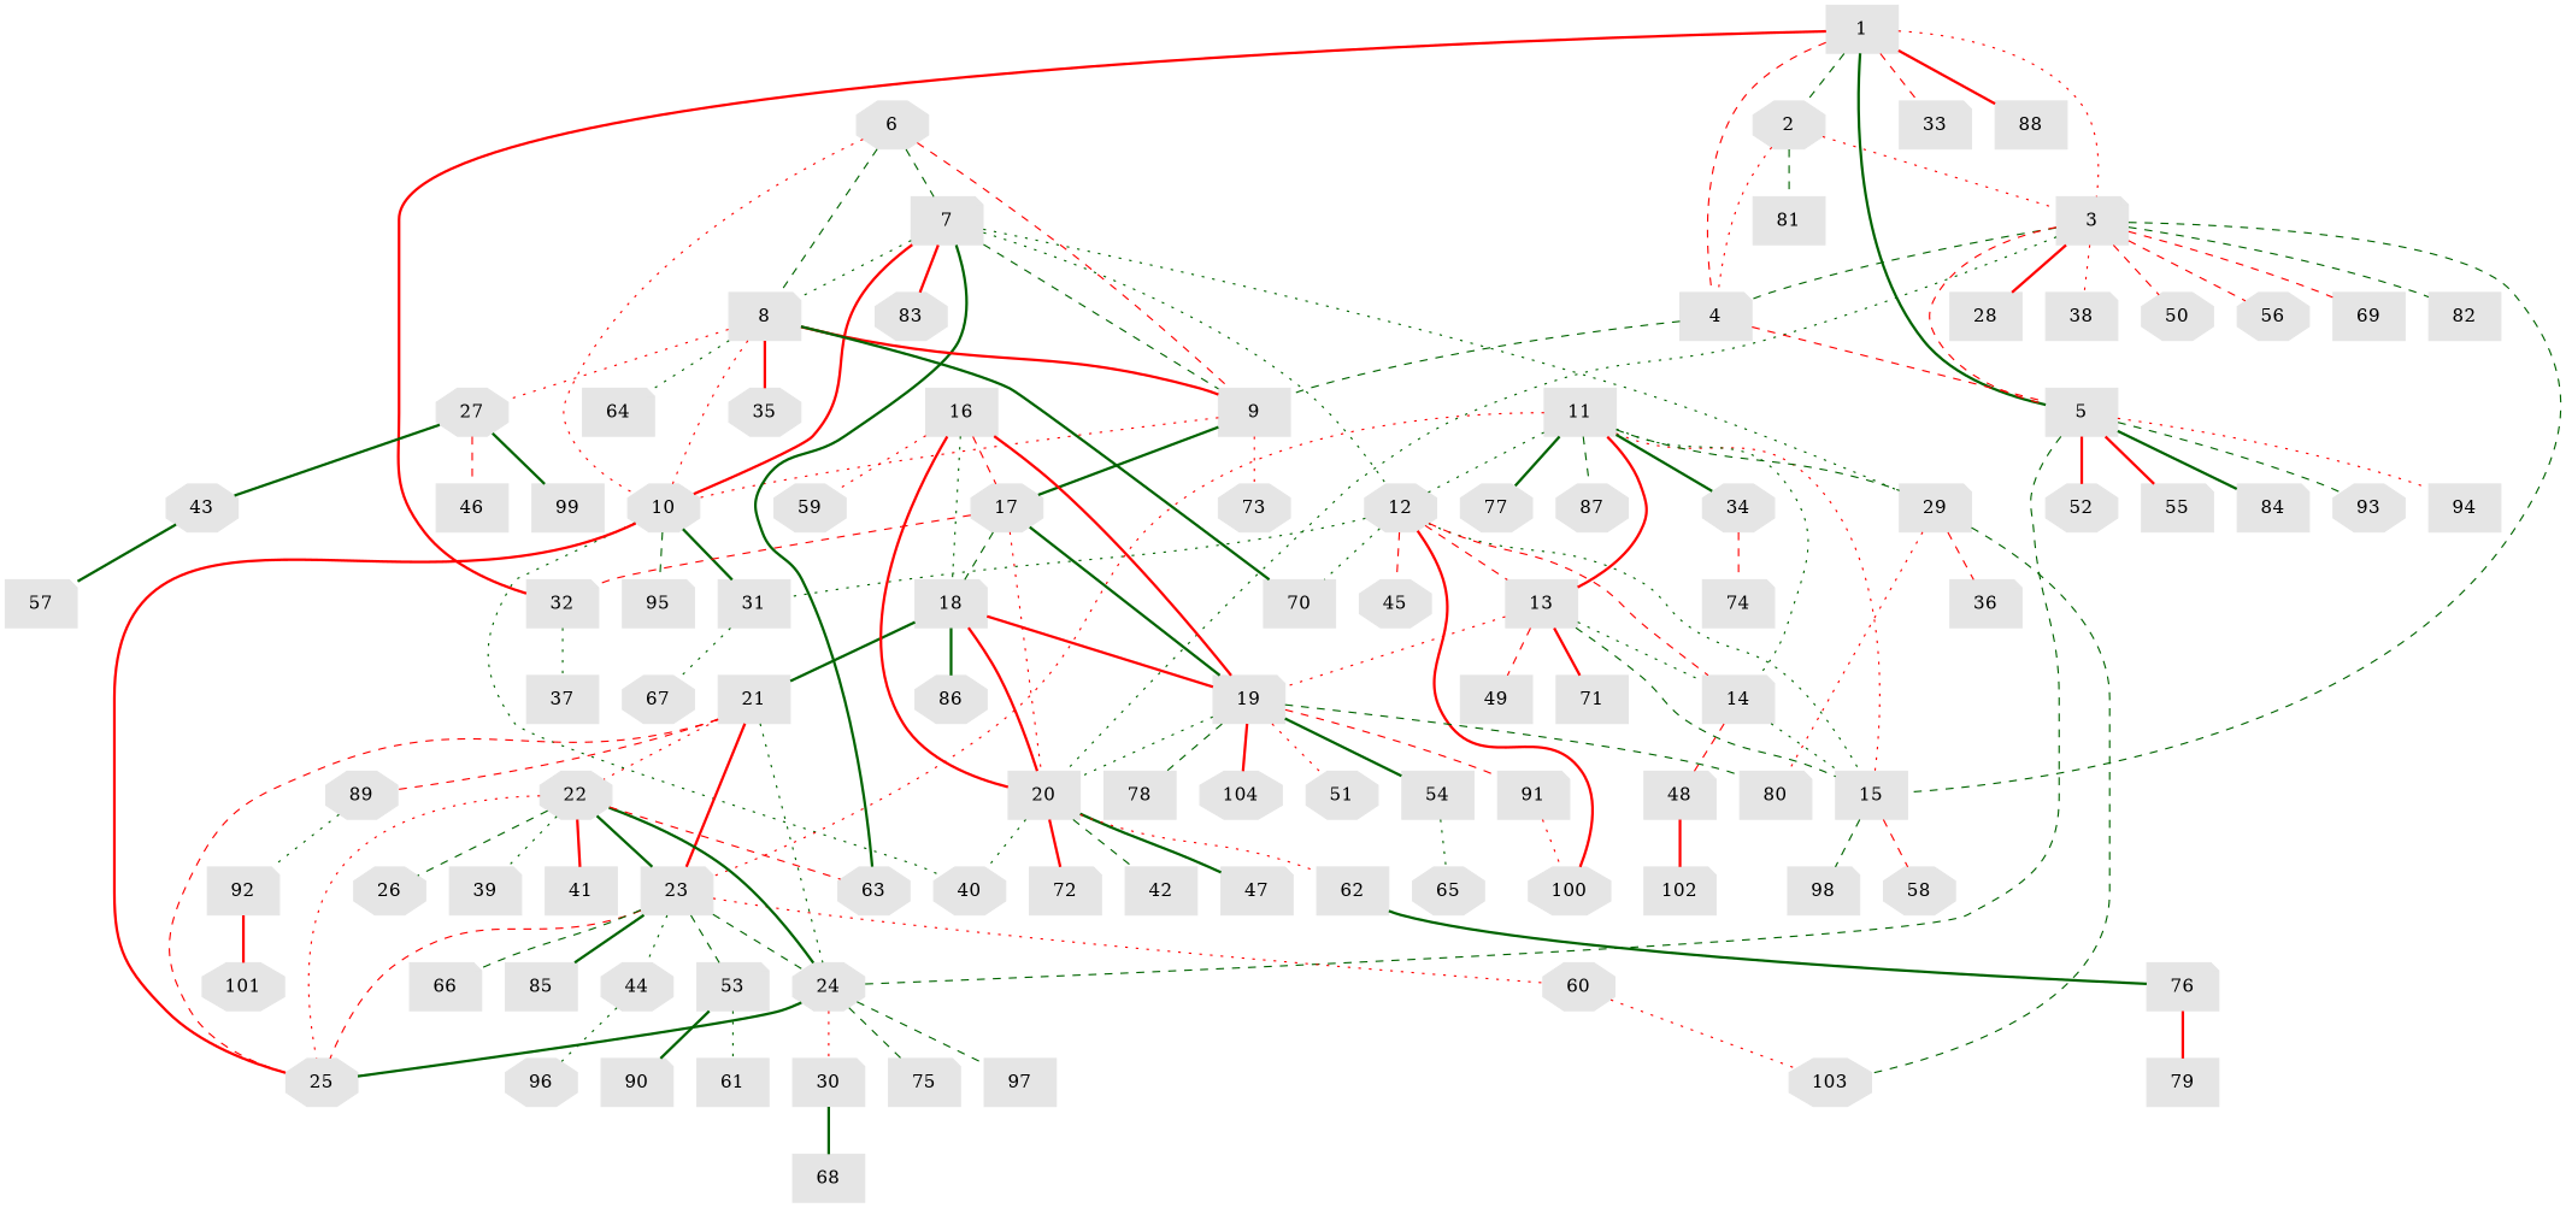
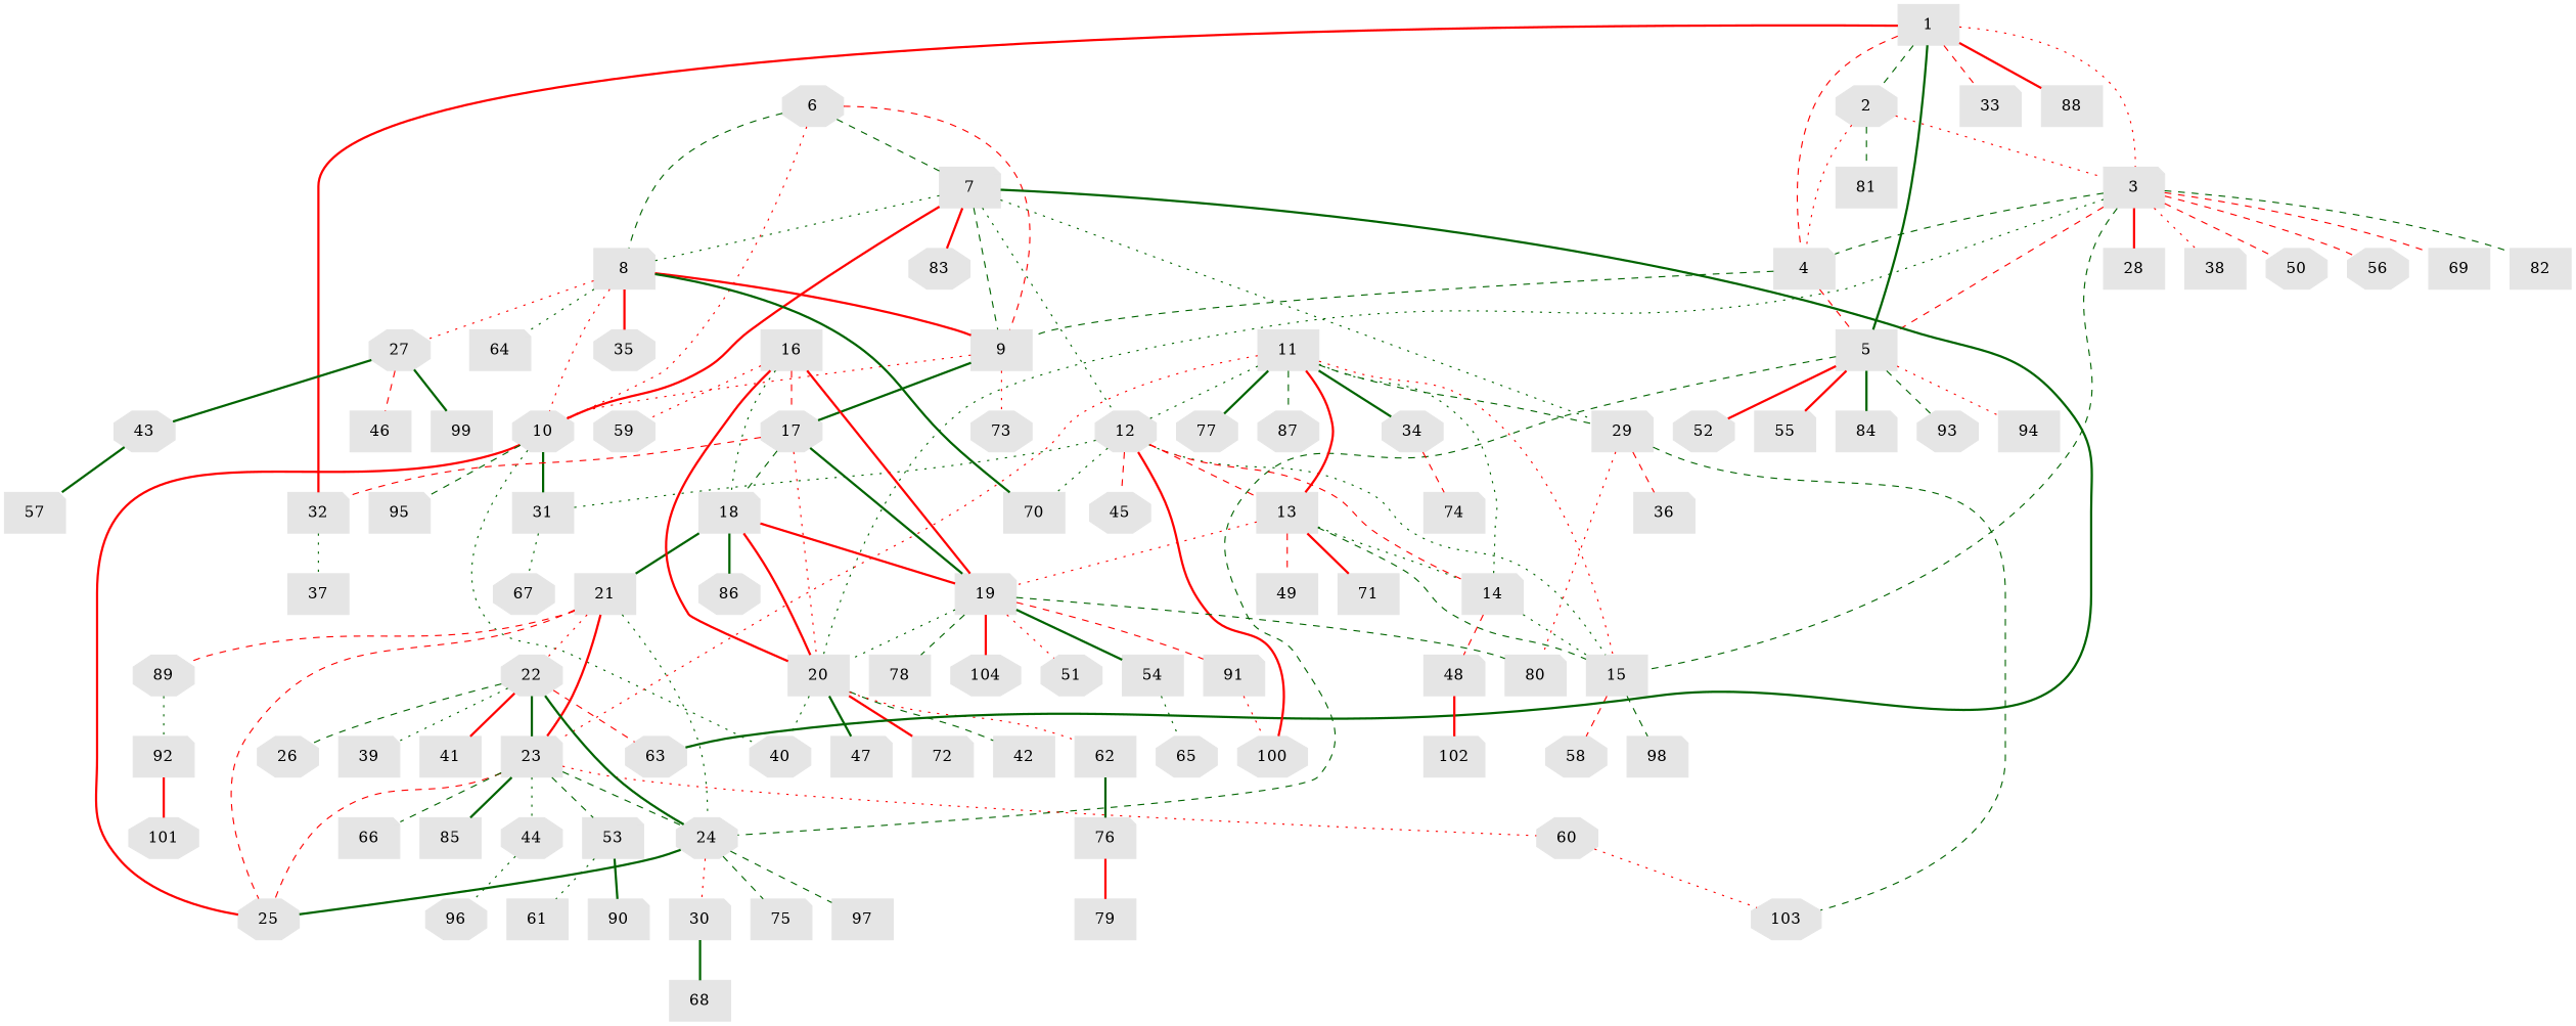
  graph {
    fontname="DejaVu Serif"
    node [color=gray90 fontname="DejaVu Serif" shape=octagon style=filled]
    edge [color=darkgreen fontname="DejaVu Serif" style=dashed]
    1 [shape=box]
    2
    3 [shape=note]
    4 [shape=note]
    5 [shape=box]
    32 [shape=note]
    33 [shape=note]
    88 [shape=box]
    81 [shape=box]
    15 [shape=box]
    20 [shape=box]
    28 [shape=box]
    38 [shape=note]
    50
    56
    69 [shape=box]
    82 [shape=box]
    9 [shape=box]
    24
    52
    55 [shape=note]
    84 [shape=note]
    93
    94 [shape=box]
    37 [shape=box]
    58
    98 [shape=note]
    40
    42 [shape=box]
    47 [shape=note]
    62 [shape=box]
    72 [shape=note]
    10
    17
    73
    25
    30 [shape=note]
    75 [shape=note]
    97 [shape=box]
    6
    7 [shape=note]
    8 [shape=note]
    12
    29 [shape=note]
    63
    83
    27
    35
    64 [shape=note]
    70 [shape=box]
    31 [shape=box]
    95 [shape=note]
    13 [shape=box]
    14 [shape=note]
    45
    100
    80 [shape=note]
    36 [shape=note]
    103
    43
    46 [shape=box]
    99 [shape=box]
    19 [shape=note]
    18 [shape=note]
    67
    11 [shape=box]
    23 [shape=note]
    34
    77
    87
    49 [shape=box]
    71 [shape=box]
    48 [shape=note]
    44
    53 [shape=note]
    60
    66 [shape=note]
    85 [shape=box]
    74 [shape=note]
    51
    54 [shape=box]
    78 [shape=box]
    91 [shape=note]
    104
    102 [shape=note]
    16 [shape=box]
    59
    21 [shape=box]
    86
    22
    89
    65
    76 [shape=note]
    26
    39 [shape=note]
    41 [shape=box]
    92 [shape=note]
    96
    61 [shape=box]
    90 [shape=note]
    68 [shape=box]
    57 [shape=note]
    79 [shape=box]
    101
    1 -- 2
    1 -- 3 [color=red style=dotted]
    1 -- 4 [color=red]
    1 -- 5 [style=bold]
    1 -- 32 [color=red style=bold]
    1 -- 33 [color=red]
    1 -- 88 [color=red style=bold]
    2 -- 3 [color=red style=dotted]
    2 -- 4 [color=red style=dotted]
    2 -- 81
    3 -- 4
    3 -- 5 [color=red]
    3 -- 15
    3 -- 20 [style=dotted]
    3 -- 28 [color=red style=bold]
    3 -- 38 [color=red style=dotted]
    3 -- 50 [color=red]
    3 -- 56 [color=red]
    3 -- 69 [color=red]
    3 -- 82
    4 -- 5 [color=red]
    4 -- 9
    5 -- 24
    5 -- 52 [color=red style=bold]
    5 -- 55 [color=red style=bold]
    5 -- 84 [style=bold]
    5 -- 93
    5 -- 94 [color=red style=dotted]
    32 -- 37 [style=dotted]
    15 -- 58 [color=red]
    15 -- 98
    20 -- 40 [style=dotted]
    20 -- 42
    20 -- 47 [style=bold]
    20 -- 62 [color=red style=dotted]
    20 -- 72 [color=red style=bold]
    9 -- 10 [color=red style=dotted]
    9 -- 17 [style=bold]
    9 -- 73 [color=red style=dotted]
    24 -- 25 [style=bold]
    24 -- 30 [color=red style=dotted]
    24 -- 75
    24 -- 97
    62 -- 76 [style=bold]
    10 -- 40 [style=dotted]
    10 -- 25 [color=red style=bold]
    10 -- 31 [style=bold]
    10 -- 95
    17 -- 32 [color=red]
    17 -- 20 [color=red style=dotted]
    17 -- 19 [style=bold]
    17 -- 18
    30 -- 68 [style=bold]
    6 -- 9 [color=red]
    6 -- 10 [color=red style=dotted]
    6 -- 7
    6 -- 8
    7 -- 9
    7 -- 10 [color=red style=bold]
    7 -- 8 [style=dotted]
    7 -- 12 [style=dotted]
    7 -- 29 [style=dotted]
    7 -- 63 [style=bold]
    7 -- 83 [color=red style=bold]
    8 -- 9 [color=red style=bold]
    8 -- 10 [color=red style=dotted]
    8 -- 27 [color=red style=dotted]
    8 -- 35 [color=red style=bold]
    8 -- 64 [style=dotted]
    8 -- 70 [style=bold]
    12 -- 15 [style=dotted]
    12 -- 70 [style=dotted]
    12 -- 31 [style=dotted]
    12 -- 13 [color=red]
    12 -- 14 [color=red]
    12 -- 45 [color=red]
    12 -- 100 [color=red style=bold]
    29 -- 80 [color=red style=dotted]
    29 -- 36 [color=red]
    29 -- 103
    27 -- 43 [style=bold]
    27 -- 46 [color=red]
    27 -- 99 [style=bold]
    31 -- 67 [style=dotted]
    13 -- 15
    13 -- 14 [style=dotted]
    13 -- 19 [color=red style=dotted]
    13 -- 49 [color=red]
    13 -- 71 [color=red style=bold]
    14 -- 15 [style=dotted]
    14 -- 48 [color=red]
    43 -- 57 [style=bold]
    19 -- 20 [style=dotted]
    19 -- 80
    19 -- 51 [color=red style=dotted]
    19 -- 54 [style=bold]
    19 -- 78
    19 -- 91 [color=red]
    19 -- 104 [color=red style=bold]
    18 -- 20 [color=red style=bold]
    18 -- 19 [color=red style=bold]
    18 -- 21 [style=bold]
    18 -- 86 [style=bold]
    11 -- 15 [color=red style=dotted]
    11 -- 12 [style=dotted]
    11 -- 29
    11 -- 13 [color=red style=bold]
    11 -- 14 [style=dotted]
    11 -- 23 [color=red style=dotted]
    11 -- 34 [style=bold]
    11 -- 77 [style=bold]
    11 -- 87
    23 -- 24
    23 -- 25 [color=red]
    23 -- 44 [style=dotted]
    23 -- 53
    23 -- 60 [color=red style=dotted]
    23 -- 66
    23 -- 85 [style=bold]
    34 -- 74 [color=red]
    48 -- 102 [color=red style=bold]
    44 -- 96 [style=dotted]
    53 -- 61 [style=dotted]
    53 -- 90 [style=bold]
    60 -- 103 [color=red style=dotted]
    54 -- 65 [style=dotted]
    91 -- 100 [color=red style=dotted]
    16 -- 20 [color=red style=bold]
    16 -- 17 [color=red]
    16 -- 19 [color=red style=bold]
    16 -- 18 [style=dotted]
    16 -- 59 [color=red style=dotted]
    21 -- 24 [style=dotted]
    21 -- 25 [color=red]
    21 -- 23 [color=red style=bold]
    21 -- 22 [color=red style=dotted]
    21 -- 89 [color=red]
    22 -- 24 [style=bold]
-   22 -- 25 [color=red style=dotted]
    22 -- 63 [color=red]
    22 -- 23 [style=bold]
    22 -- 26
    22 -- 39 [style=dotted]
    22 -- 41 [color=red style=bold]
    89 -- 92 [style=dotted]
    76 -- 79 [color=red style=bold]
    92 -- 101 [color=red style=bold]
  }
